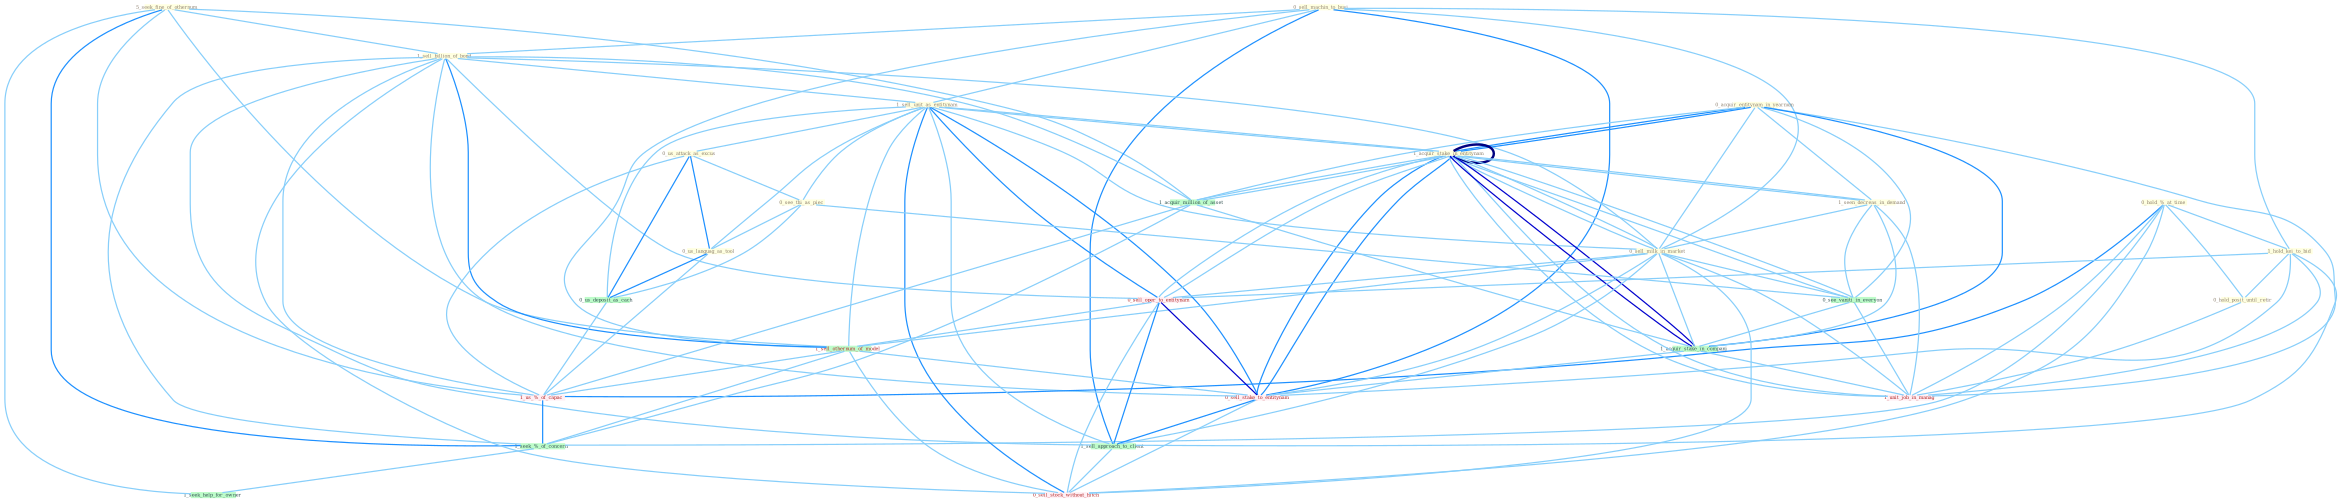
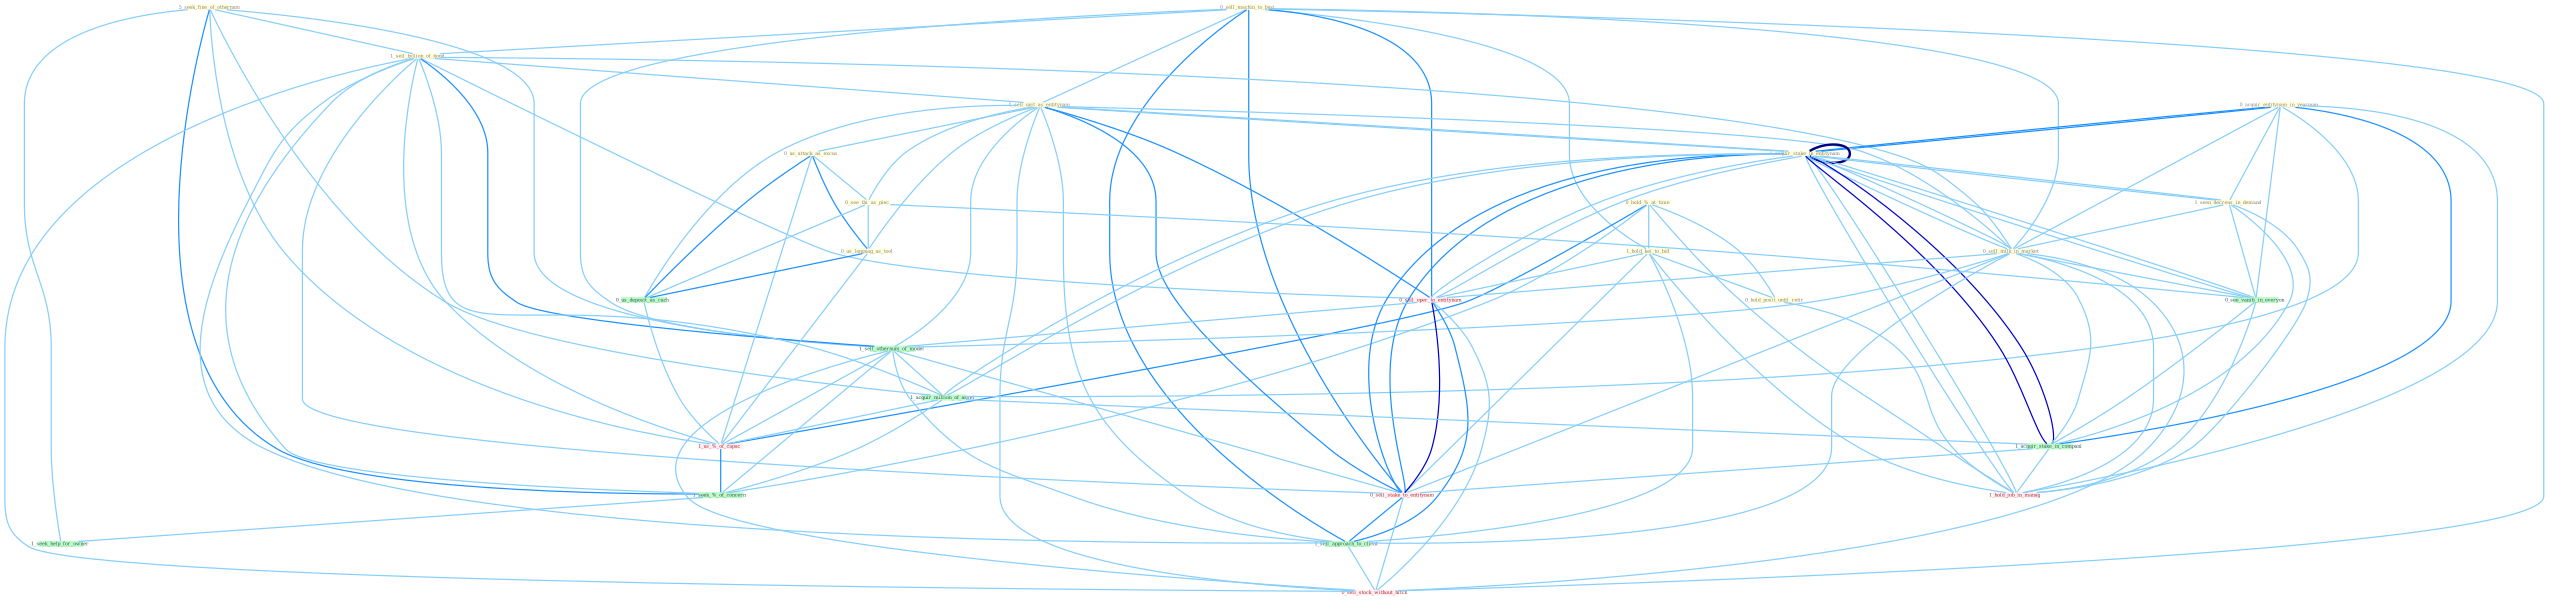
  graph {
    node [color="#ffffe0" fixedsize=true fontcolor="#8b7d6b" fontsize=4 shape=polygon style=filled]
    edge [color="#87cefa" w=1]
    n1 [height=.06 label="5_seek_fine_of_othernum" width=.5]
    "0_sell_machin_to_busi " [height=.06 width=.5]
    "1_sell_billion_of_bond " [height=.06 width=.5]
    "0_hold_%_at_time " [height=.06 width=.5]
    "1_hold_kei_to_bid " [height=.06 width=.5]
    "0_acquir_entitynam_in_yearnum " [height=.06 width=.5]
    "1_sell_unit_as_entitynam " [height=.06 width=.5]
    "1_acquir_stake_in_entitynam " [height=.06 width=.5]
    "1_seen_decreas_in_demand " [height=.06 width=.5]
    "0_sell_milk_in_market " [height=.06 width=.5]
    "0_us_attack_as_excus " [height=.06 width=.5]
    "0_hold_posit_until_retir " [height=.06 width=.5]
    "0_see_thi_as_piec " [height=.06 width=.5]
    "0_us_languag_as_tool " [height=.06 width=.5]
    "0_sell_oper_to_entitynam " [color="#fff0f5" fontcolor="#b22222" height=.06 width=.5]
    "0_sell_stake_to_entitynam " [color="#fff0f5" fontcolor="#b22222" height=.06 width=.5]
    "1_us_%_of_capac " [color="#fff0f5" fontcolor="#b22222" height=.06 width=.5]
-   "1_hold_job_in_manag " [color="#fff0f5" fontcolor="#b22222" height=.06 width=.5 label="1_unit_job_in_manag"]
+   "1_hold_job_in_manag " [color="#fff0f5" fontcolor="#b22222" height=.06 width=.5]
    "0_sell_stock_without_hitch " [color="#fff0f5" fontcolor="#b22222" height=.06 width=.5]
-   "1_sell_othernum_of_model " [color="#BDFCC9" fontcolor="#b22222" height=.06 width=.5]
+   "1_sell_othernum_of_model " [color="#BDFCC9" fontcolor="#2f4f4f" height=.06 width=.5]
    "1_acquir_million_of_asset " [color="#BDFCC9" fontcolor="#2f4f4f" height=.06 width=.5]
    "1_seek_%_of_concern " [color="#BDFCC9" fontcolor="#2f4f4f" height=.06 width=.5]
    "1_seek_help_for_owner " [color="#BDFCC9" fontcolor="#2f4f4f" height=.06 width=.5]
    "1_sell_approach_to_client " [color="#BDFCC9" fontcolor="#2f4f4f" height=.06 width=.5]
    "0_see_vaniti_in_everyon " [color="#BDFCC9" fontcolor="#2f4f4f" height=.06 width=.5]
    "1_acquir_stake_in_compani " [color="#BDFCC9" fontcolor="#2f4f4f" height=.06 width=.5]
    "0_us_deposit_as_cach " [color="#BDFCC9" fontcolor="#2f4f4f" height=.06 width=.5]
    subgraph sub_1 {
      n1
      "0_sell_machin_to_busi "
      "1_sell_billion_of_bond "
      "0_hold_%_at_time "
      "1_hold_kei_to_bid "
      "0_acquir_entitynam_in_yearnum "
      "1_sell_unit_as_entitynam "
      "1_acquir_stake_in_entitynam "
      "1_seen_decreas_in_demand "
      "0_sell_milk_in_market "
      "0_us_attack_as_excus "
      "0_hold_posit_until_retir "
      "0_see_thi_as_piec "
      "0_us_languag_as_tool "
    }
    subgraph sub_2 {
      "0_sell_oper_to_entitynam "
      "0_sell_stake_to_entitynam "
      "1_us_%_of_capac "
      "1_hold_job_in_manag "
      "0_sell_stock_without_hitch "
    }
    n1 -- "1_sell_billion_of_bond "
    n1 -- "1_us_%_of_capac "
    n1 -- "1_sell_othernum_of_model "
    n1 -- "1_acquir_million_of_asset "
    n1 -- "1_seek_%_of_concern " [color="#1e90ff" w=2]
    n1 -- "1_seek_help_for_owner "
    "0_sell_machin_to_busi " -- "1_sell_billion_of_bond "
    "0_sell_machin_to_busi " -- "1_hold_kei_to_bid "
    "0_sell_machin_to_busi " -- "1_sell_unit_as_entitynam "
    "0_sell_machin_to_busi " -- "0_sell_milk_in_market "
+   "0_sell_machin_to_busi " -- "0_sell_oper_to_entitynam " [color="#1e90ff" w=2]
    "0_sell_machin_to_busi " -- "0_sell_stake_to_entitynam " [color="#1e90ff" w=2]
-   "0_hold_%_at_time " -- "0_sell_stock_without_hitch "
+   "0_sell_machin_to_busi " -- "0_sell_stock_without_hitch "
    "0_sell_machin_to_busi " -- "1_sell_othernum_of_model "
    "0_sell_machin_to_busi " -- "1_sell_approach_to_client " [color="#1e90ff" w=2]
    "1_sell_billion_of_bond " -- "1_sell_unit_as_entitynam "
    "1_sell_billion_of_bond " -- "0_sell_milk_in_market "
    "1_sell_billion_of_bond " -- "0_sell_oper_to_entitynam "
    "1_sell_billion_of_bond " -- "0_sell_stake_to_entitynam "
    "1_sell_billion_of_bond " -- "1_us_%_of_capac "
    "1_sell_billion_of_bond " -- "0_sell_stock_without_hitch "
    "1_sell_billion_of_bond " -- "1_sell_othernum_of_model " [color="#1e90ff" w=2]
    "1_sell_billion_of_bond " -- "1_acquir_million_of_asset "
    "1_sell_billion_of_bond " -- "1_seek_%_of_concern "
    "1_sell_billion_of_bond " -- "1_sell_approach_to_client "
    "0_hold_%_at_time " -- "1_hold_kei_to_bid "
    "0_hold_%_at_time " -- "0_hold_posit_until_retir "
    "0_hold_%_at_time " -- "1_us_%_of_capac " [color="#1e90ff"]
    "0_hold_%_at_time " -- "1_hold_job_in_manag "
    "0_hold_%_at_time " -- "1_seek_%_of_concern "
    "1_hold_kei_to_bid " -- "0_hold_posit_until_retir "
    "1_hold_kei_to_bid " -- "0_sell_oper_to_entitynam "
    "1_hold_kei_to_bid " -- "0_sell_stake_to_entitynam "
    "1_hold_kei_to_bid " -- "1_hold_job_in_manag "
    "1_hold_kei_to_bid " -- "1_sell_approach_to_client "
    "0_acquir_entitynam_in_yearnum " -- "1_acquir_stake_in_entitynam " [color="#1e90ff" w=2]
    "0_acquir_entitynam_in_yearnum " -- "1_acquir_stake_in_entitynam " [color="#1e90ff" w=2]
    "0_acquir_entitynam_in_yearnum " -- "1_seen_decreas_in_demand "
    "0_acquir_entitynam_in_yearnum " -- "0_sell_milk_in_market "
    "0_acquir_entitynam_in_yearnum " -- "1_hold_job_in_manag "
    "0_acquir_entitynam_in_yearnum " -- "1_acquir_million_of_asset "
    "0_acquir_entitynam_in_yearnum " -- "0_see_vaniti_in_everyon "
    "0_acquir_entitynam_in_yearnum " -- "1_acquir_stake_in_compani " [color="#1e90ff" w=2]
    "1_sell_unit_as_entitynam " -- "1_acquir_stake_in_entitynam "
    "1_sell_unit_as_entitynam " -- "1_acquir_stake_in_entitynam "
    "1_sell_unit_as_entitynam " -- "0_sell_milk_in_market "
    "1_sell_unit_as_entitynam " -- "0_us_attack_as_excus "
    "1_sell_unit_as_entitynam " -- "0_see_thi_as_piec "
    "1_sell_unit_as_entitynam " -- "0_us_languag_as_tool "
    "1_sell_unit_as_entitynam " -- "0_sell_oper_to_entitynam " [color="#1e90ff" w=2]
    "1_sell_unit_as_entitynam " -- "0_sell_stake_to_entitynam " [color="#1e90ff" w=2]
-   "1_sell_unit_as_entitynam " -- "0_sell_stock_without_hitch " [color="#1e90ff"]
+   "1_sell_unit_as_entitynam " -- "0_sell_stock_without_hitch "
    "1_sell_unit_as_entitynam " -- "1_sell_othernum_of_model "
    "1_sell_unit_as_entitynam " -- "1_sell_approach_to_client "
    "1_sell_unit_as_entitynam " -- "0_us_deposit_as_cach "
    "1_acquir_stake_in_entitynam " -- "1_acquir_stake_in_entitynam " [color="#000080" style=bold w=4]
    "1_acquir_stake_in_entitynam " -- "1_seen_decreas_in_demand "
    "1_acquir_stake_in_entitynam " -- "0_sell_milk_in_market "
    "1_acquir_stake_in_entitynam " -- "0_sell_oper_to_entitynam "
    "1_acquir_stake_in_entitynam " -- "0_sell_stake_to_entitynam " [color="#1e90ff" w=2]
    "1_acquir_stake_in_entitynam " -- "0_sell_stake_to_entitynam " [color="#1e90ff" w=2]
    "1_acquir_stake_in_entitynam " -- "1_hold_job_in_manag "
    "1_acquir_stake_in_entitynam " -- "1_hold_job_in_manag "
    "1_acquir_stake_in_entitynam " -- "1_acquir_million_of_asset "
    "1_acquir_stake_in_entitynam " -- "0_see_vaniti_in_everyon "
    "1_acquir_stake_in_entitynam " -- "1_acquir_stake_in_compani " [color="#0000cd" w=3]
    "1_acquir_stake_in_entitynam " -- "1_acquir_stake_in_compani " [color="#0000cd" w=3]
    "1_seen_decreas_in_demand " -- "1_acquir_stake_in_entitynam "
    "1_seen_decreas_in_demand " -- "0_sell_milk_in_market "
    "1_seen_decreas_in_demand " -- "1_hold_job_in_manag "
    "1_seen_decreas_in_demand " -- "0_see_vaniti_in_everyon "
    "1_seen_decreas_in_demand " -- "1_acquir_stake_in_compani "
    "0_sell_milk_in_market " -- "1_acquir_stake_in_entitynam "
    "0_sell_milk_in_market " -- "0_sell_oper_to_entitynam "
    "0_sell_milk_in_market " -- "0_sell_stake_to_entitynam "
    "0_sell_milk_in_market " -- "1_hold_job_in_manag "
    "0_sell_milk_in_market " -- "0_sell_stock_without_hitch "
    "0_sell_milk_in_market " -- "1_sell_othernum_of_model "
    "0_sell_milk_in_market " -- "1_sell_approach_to_client "
    "0_sell_milk_in_market " -- "0_see_vaniti_in_everyon "
    "0_sell_milk_in_market " -- "1_acquir_stake_in_compani "
    "0_us_attack_as_excus " -- "0_see_thi_as_piec "
    "0_us_attack_as_excus " -- "0_us_languag_as_tool " [color="#1e90ff" w=2]
    "0_us_attack_as_excus " -- "1_us_%_of_capac "
    "0_us_attack_as_excus " -- "0_us_deposit_as_cach " [color="#1e90ff" w=2]
    "0_hold_posit_until_retir " -- "1_hold_job_in_manag "
    "0_see_thi_as_piec " -- "0_us_languag_as_tool "
    "0_see_thi_as_piec " -- "0_see_vaniti_in_everyon "
    "0_see_thi_as_piec " -- "0_us_deposit_as_cach "
    "0_us_languag_as_tool " -- "1_us_%_of_capac "
    "0_us_languag_as_tool " -- "0_us_deposit_as_cach " [color="#1e90ff" w=2]
    "0_sell_oper_to_entitynam " -- "1_acquir_stake_in_entitynam "
    "0_sell_oper_to_entitynam " -- "0_sell_stake_to_entitynam " [color="#0000cd" w=3]
    "0_sell_oper_to_entitynam " -- "0_sell_stock_without_hitch "
    "0_sell_oper_to_entitynam " -- "1_sell_othernum_of_model "
    "0_sell_oper_to_entitynam " -- "1_sell_approach_to_client " [color="#1e90ff" w=2]
    "0_sell_stake_to_entitynam " -- "0_sell_stock_without_hitch "
    "0_sell_stake_to_entitynam " -- "1_sell_approach_to_client " [color="#1e90ff" w=2]
    "1_us_%_of_capac " -- "1_seek_%_of_concern " [color="#1e90ff" w=2]
    "1_sell_othernum_of_model " -- "0_sell_stake_to_entitynam "
    "1_sell_othernum_of_model " -- "1_us_%_of_capac "
    "1_sell_othernum_of_model " -- "0_sell_stock_without_hitch "
+   "1_sell_othernum_of_model " -- "1_acquir_million_of_asset "
    "1_sell_othernum_of_model " -- "1_seek_%_of_concern "
+   "1_sell_othernum_of_model " -- "1_sell_approach_to_client "
    "1_acquir_million_of_asset " -- "1_acquir_stake_in_entitynam "
    "1_acquir_million_of_asset " -- "1_us_%_of_capac "
    "1_acquir_million_of_asset " -- "1_seek_%_of_concern "
    "1_acquir_million_of_asset " -- "1_acquir_stake_in_compani "
    "1_seek_%_of_concern " -- "1_seek_help_for_owner "
    "1_sell_approach_to_client " -- "0_sell_stock_without_hitch "
    "0_see_vaniti_in_everyon " -- "1_acquir_stake_in_entitynam "
    "0_see_vaniti_in_everyon " -- "1_hold_job_in_manag "
    "0_see_vaniti_in_everyon " -- "1_acquir_stake_in_compani "
    "1_acquir_stake_in_compani " -- "0_sell_stake_to_entitynam "
    "1_acquir_stake_in_compani " -- "1_hold_job_in_manag "
    "0_us_deposit_as_cach " -- "1_us_%_of_capac "
  }
